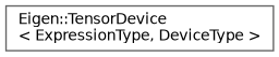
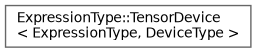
  digraph {
    rankdir=LR
-   n1 [color=grey40 fillcolor=white fontname=Helvetica fontsize=10 height=0.2 label="Eigen::TensorDevice\l\< ExpressionType, DeviceType \>" shape=box style=filled width=0.4]
+   n1 [color=grey40 fillcolor=white fontname=Helvetica fontsize=10 height=0.2 label="ExpressionType::TensorDevice\l\< ExpressionType, DeviceType \>" shape=box style=filled width=0.4]
  }
